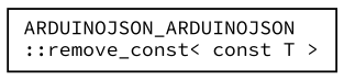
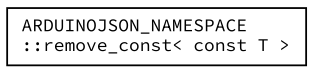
  digraph {
    rankdir=LR
    fontname="Source Code Pro"
-   n1 [color=black fillcolor=white fontname="Source Code Pro" fontsize=10 height=0.2 label="ARDUINOJSON_ARDUINOJSON\l::remove_const\< const T \>" shape=record style=filled width=0.4]
+   n1 [color=black fillcolor=white fontname="Source Code Pro" fontsize=10 height=0.2 label="ARDUINOJSON_NAMESPACE\l::remove_const\< const T \>" shape=record style=filled width=0.4]
  }
